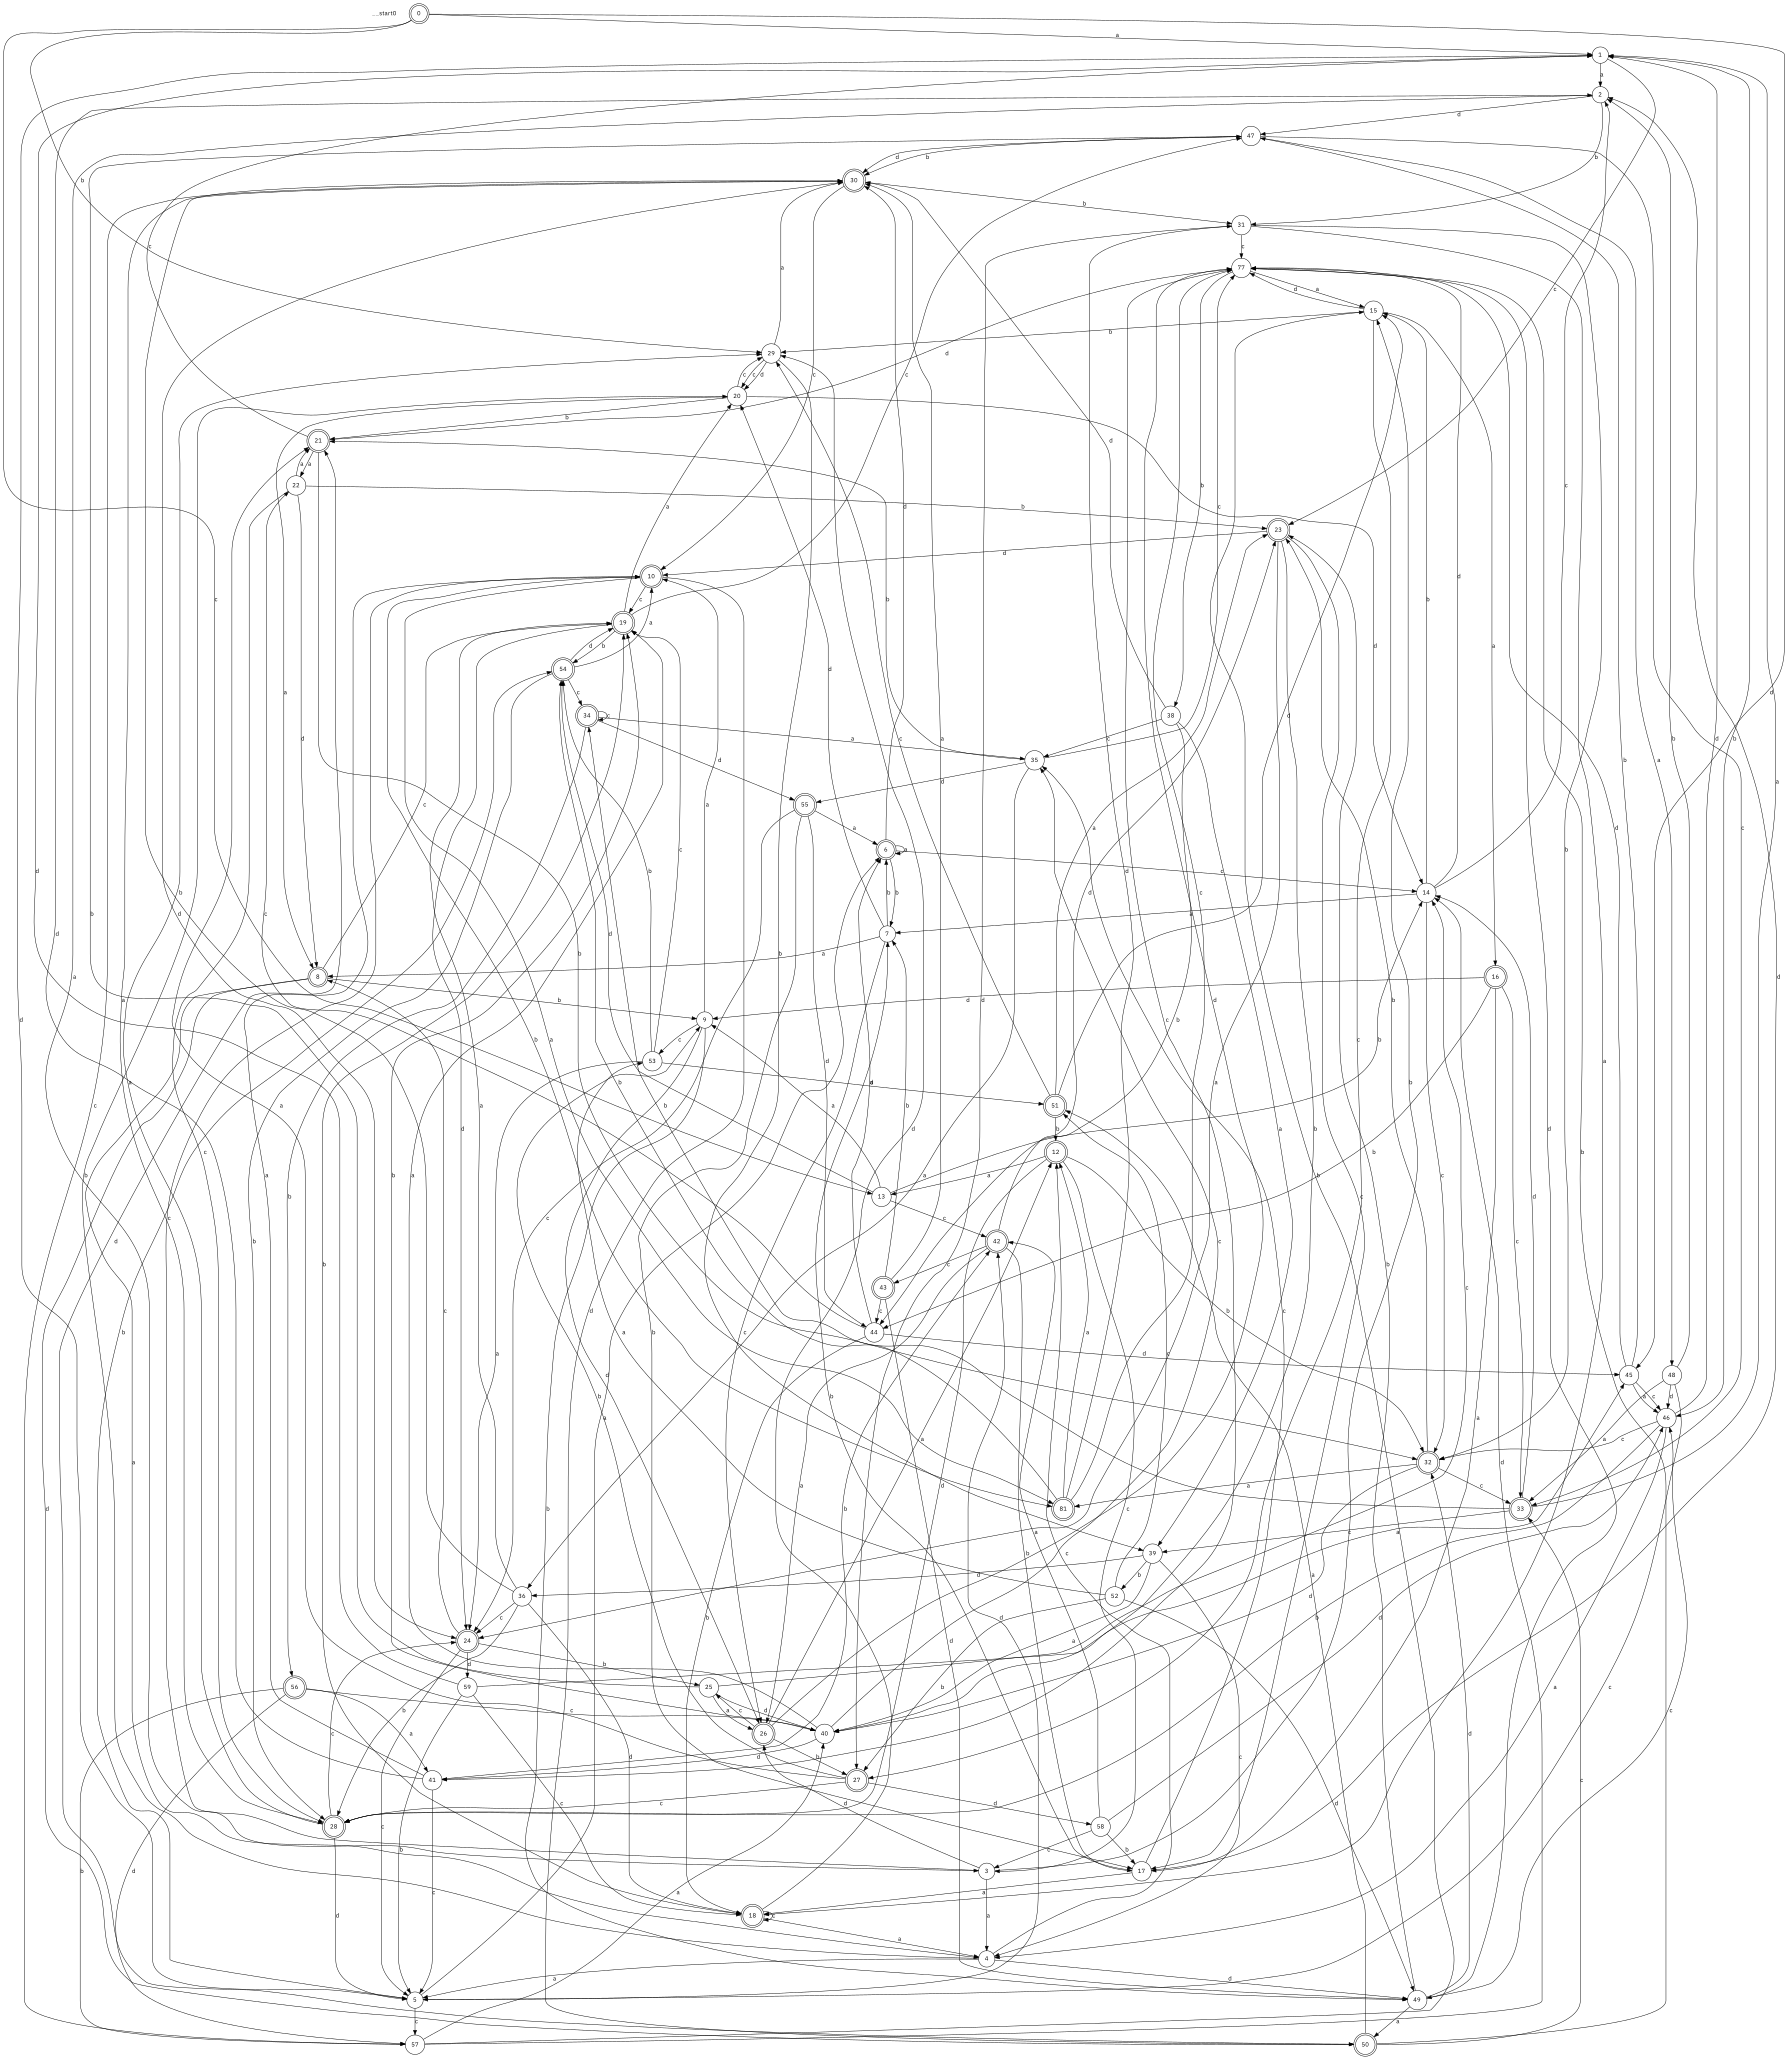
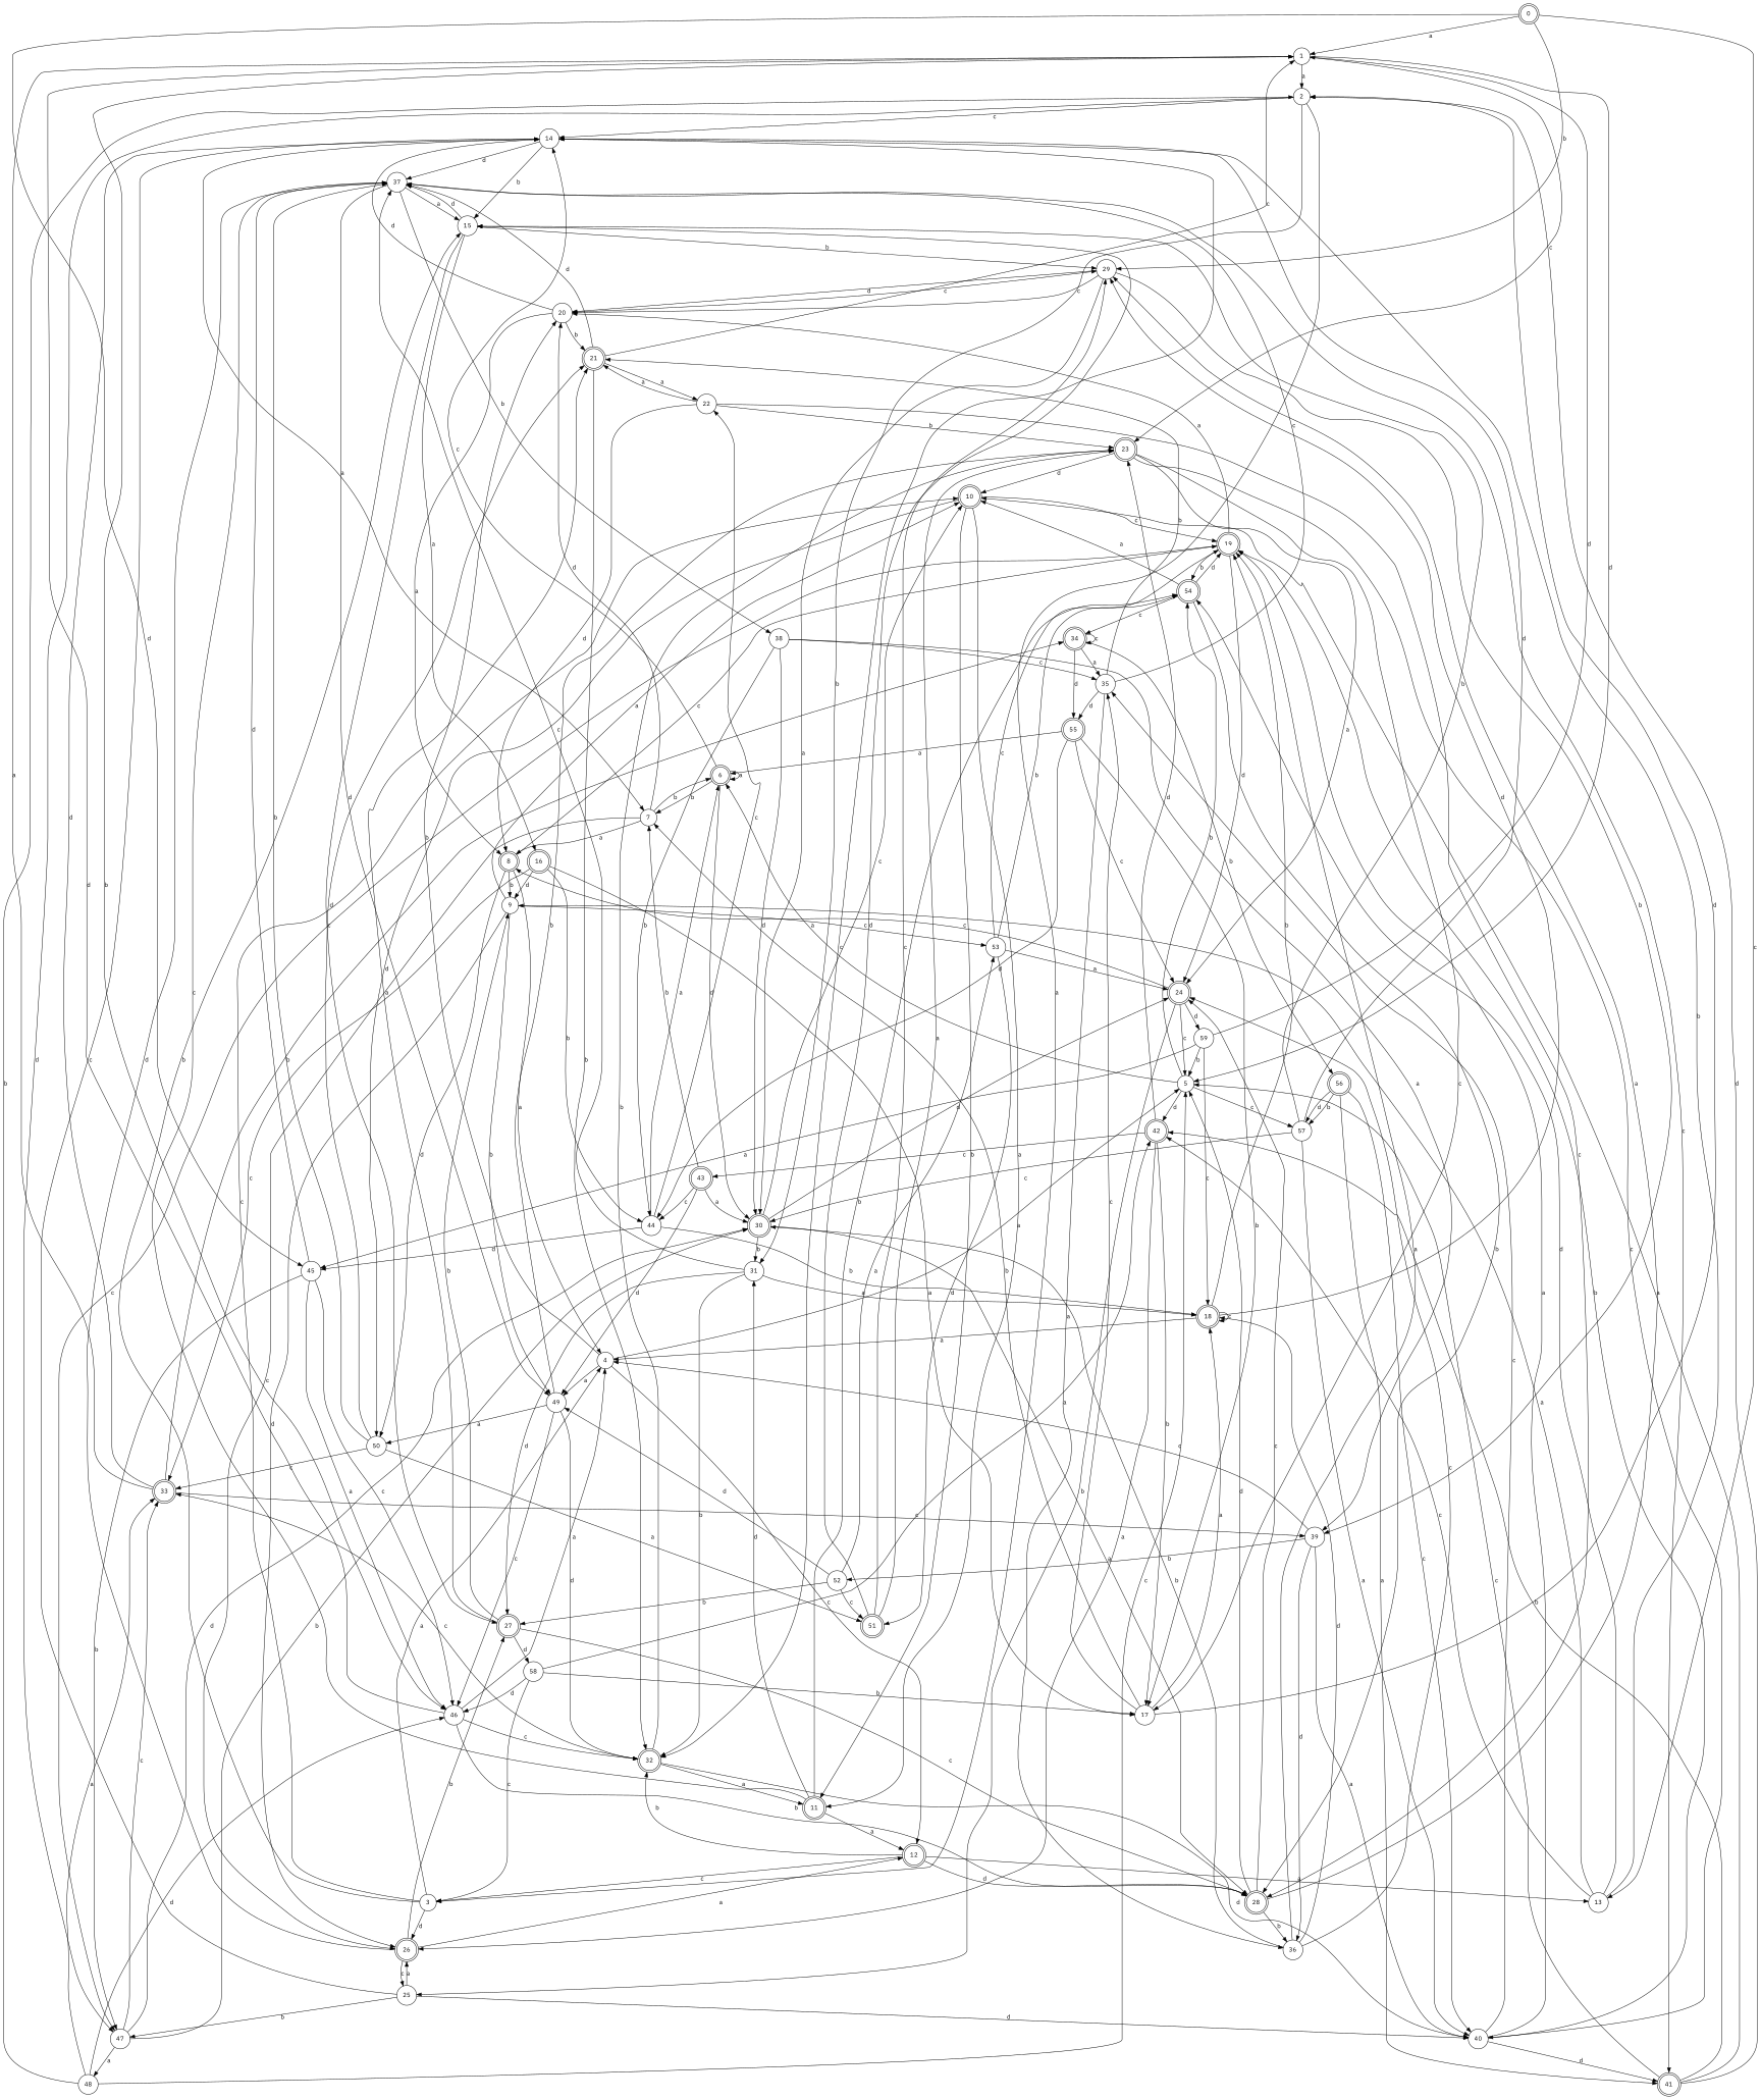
  digraph {
    fontname="IBM Plex Sans"
    rankdir=TB
    node [fontname="IBM Plex Sans" shape=circle color=black fillcolor=white style=filled]
    edge [fontname="IBM Plex Sans"]
-   __start0 [shape=none color="" fillcolor="" style=""]
    n2 [label=0 shape=doublecircle style="rounded,filled"]
    n3 [label=1]
    n4 [label=13]
    n5 [label=29]
    n6 [label=45]
    n7 [label=2]
    n8 [label=5]
    n9 [label=23 shape=doublecircle style="rounded,filled"]
    n10 [label=46]
    n11 [label=14]
    n12 [label=42 shape=doublecircle style="rounded,filled"]
    n13 [label=54 shape=doublecircle style="rounded,filled"]
    n14 [label=9]
    n15 [label=20]
    n16 [label=30 shape=doublecircle style="rounded,filled"]
    n17 [label=39]
    n18 [label=47]
-   n19 [label=77]
+   n19 [label=37]
    n20 [label=3]
    n21 [label=31]
    n22 [label=6 shape=doublecircle style="rounded,filled"]
    n23 [label=57]
    n24 [label=10 shape=doublecircle style="rounded,filled"]
    n25 [label=17]
    n26 [label=24 shape=doublecircle style="rounded,filled"]
    n27 [label=40]
    n28 [label=4]
    n29 [label=28 shape=doublecircle style="rounded,filled"]
    n30 [label=32 shape=doublecircle style="rounded,filled"]
    n31 [label=15]
    n32 [label=26 shape=doublecircle style="rounded,filled"]
    n33 [label=7]
    n34 [label=27 shape=doublecircle style="rounded,filled"]
    n35 [label=18 shape=doublecircle style="rounded,filled"]
    n36 [label=33 shape=doublecircle style="rounded,filled"]
    n37 [label=48]
    n38 [label=12 shape=doublecircle style="rounded,filled"]
    n39 [label=49]
    n40 [label=19 shape=doublecircle style="rounded,filled"]
-   n41 [label=50 shape=doublecircle style="rounded,filled"]
-   n42 [label=81 shape=doublecircle style="rounded,filled"]
+   n41 [label=50 style="rounded,filled"]
+   n42 [label=11 shape=doublecircle style="rounded,filled"]
    n43 [label=16 shape=doublecircle style="rounded,filled"]
    n44 [label=25]
    n45 [label=8 shape=doublecircle style="rounded,filled"]
    n46 [label=21 shape=doublecircle style="rounded,filled"]
    n47 [label=43 shape=doublecircle style="rounded,filled"]
    n48 [label=34 shape=doublecircle style="rounded,filled"]
    n49 [label=53]
    n50 [label=51 shape=doublecircle style="rounded,filled"]
    n51 [label=38]
-   n52 [label=41]
+   n52 [label=41 shape=doublecircle]
    n53 [label=36]
    n54 [label=44]
    n55 [label=58]
    n56 [label=35]
    n57 [label=22]
    n58 [label=55 shape=doublecircle style="rounded,filled"]
    n59 [label=59]
    n60 [label=52]
    n61 [label=56 shape=doublecircle style="rounded,filled"]
    n2 -> n3 [label=a]
    n2 -> n4 [label=c]
    n2 -> n5 [label=b]
    n2 -> n6 [label=d]
    n3 -> n7 [label=a]
    n3 -> n8 [label=d]
    n3 -> n9 [label=c]
    n3 -> n10 [label=b]
    n4 -> n11 [label=b]
    n4 -> n12 [label=c]
    n4 -> n13 [label=d]
    n4 -> n14 [label=a]
    n5 -> n15 [label=c]
    n5 -> n15 [label=d]
    n5 -> n16 [label=a]
    n5 -> n17 [label=b]
    n6 -> n10 [label=a]
    n6 -> n10 [label=c]
    n6 -> n18 [label=b]
    n6 -> n19 [label=d]
-   n11 -> n7 [label=c]
+   n7 -> n11 [label=c]
    n7 -> n18 [label=d]
    n7 -> n20 [label=a]
    n7 -> n21 [label=b]
    n8 -> n12 [label=d]
    n8 -> n13 [label=b]
    n8 -> n22 [label=a]
    n8 -> n23 [label=c]
    n9 -> n24 [label=d]
    n9 -> n25 [label=c]
    n9 -> n26 [label=a]
-   n9 -> n27 [label=b]
+   n9 -> n27 [label=c]
    n10 -> n3 [label=d]
    n10 -> n28 [label=a]
    n10 -> n29 [label=b]
    n10 -> n30 [label=c]
    n11 -> n19 [label=d]
    n11 -> n30 [label=c]
    n11 -> n31 [label=b]
    n11 -> n33 [label=a]
    n12 -> n9 [label=d]
    n12 -> n25 [label=b]
    n12 -> n32 [label=a]
    n12 -> n47 [label=c]
    n13 -> n24 [label=a]
    n13 -> n29 [label=b]
    n13 -> n40 [label=d]
    n13 -> n48 [label=c]
    n14 -> n24 [label=a]
    n14 -> n32 [label=d]
    n14 -> n39 [label=b]
    n14 -> n49 [label=c]
    n15 -> n5 [label=c]
    n15 -> n11 [label=d]
    n15 -> n45 [label=a]
    n15 -> n46 [label=b]
    n16 -> n21 [label=b]
    n16 -> n24 [label=c]
    n16 -> n26 [label=d]
    n16 -> n29 [label=a]
    n17 -> n27 [label=a]
    n17 -> n28 [label=c]
    n17 -> n53 [label=d]
    n17 -> n60 [label=b]
    n18 -> n16 [label=b]
    n18 -> n16 [label=d]
    n18 -> n36 [label=c]
    n18 -> n37 [label=a]
    n19 -> n31 [label=a]
    n19 -> n39 [label=d]
    n19 -> n51 [label=b]
    n19 -> n52 [label=c]
    n20 -> n24 [label=c]
    n20 -> n28 [label=a]
    n20 -> n31 [label=b]
    n20 -> n32 [label=d]
    n21 -> n19 [label=c]
    n21 -> n30 [label=b]
    n21 -> n34 [label=d]
    n21 -> n35 [label=a]
    n22 -> n11 [label=c]
    n22 -> n16 [label=d]
    n22 -> n22 [label=a]
    n22 -> n33 [label=b]
    n23 -> n11 [label=d]
    n23 -> n16 [label=c]
    n23 -> n27 [label=a]
    n23 -> n31 [label=b]
    n24 -> n40 [label=c]
    n24 -> n41 [label=d]
    n24 -> n42 [label=a]
    n24 -> n42 [label=b]
    n25 -> n7 [label=d]
    n25 -> n33 [label=b]
    n25 -> n35 [label=a]
    n25 -> n56 [label=c]
    n26 -> n8 [label=c]
    n26 -> n44 [label=b]
    n26 -> n45 [label=c]
    n26 -> n59 [label=d]
    n27 -> n40 [label=a]
    n27 -> n40 [label=b]
    n27 -> n52 [label=d]
    n27 -> n56 [label=c]
    n28 -> n8 [label=a]
    n28 -> n15 [label=b]
    n28 -> n38 [label=c]
-   n28 -> n39 [label=d]
+   n28 -> n39 [label=a]
    n29 -> n5 [label=a]
    n29 -> n8 [label=d]
    n29 -> n26 [label=c]
-   n53 -> n29 [label=b]
+   n29 -> n53 [label=b]
    n30 -> n9 [label=b]
    n30 -> n27 [label=d]
    n30 -> n36 [label=c]
    n30 -> n42 [label=a]
    n31 -> n5 [label=b]
    n31 -> n19 [label=d]
    n31 -> n34 [label=c]
    n31 -> n43 [label=a]
    n32 -> n19 [label=d]
    n32 -> n34 [label=b]
    n32 -> n38 [label=a]
    n32 -> n44 [label=c]
    n33 -> n15 [label=d]
    n33 -> n22 [label=b]
    n33 -> n32 [label=c]
    n33 -> n45 [label=a]
    n34 -> n14 [label=b]
    n34 -> n29 [label=c]
    n34 -> n46 [label=a]
    n34 -> n55 [label=d]
    n35 -> n5 [label=d]
    n35 -> n28 [label=a]
    n35 -> n35 [label=c]
    n35 -> n40 [label=b]
    n36 -> n3 [label=a]
    n36 -> n11 [label=d]
    n36 -> n17 [label=c]
    n36 -> n48 [label=b]
    n37 -> n7 [label=b]
    n37 -> n8 [label=c]
    n37 -> n10 [label=d]
    n37 -> n36 [label=a]
    n38 -> n4 [label=a]
    n38 -> n20 [label=c]
    n38 -> n29 [label=d]
    n38 -> n30 [label=b]
    n39 -> n9 [label=b]
    n39 -> n10 [label=c]
    n39 -> n30 [label=d]
    n39 -> n41 [label=a]
    n40 -> n13 [label=b]
    n40 -> n15 [label=a]
    n40 -> n18 [label=c]
    n40 -> n26 [label=d]
    n41 -> n19 [label=b]
    n41 -> n36 [label=c]
    n41 -> n46 [label=d]
    n41 -> n50 [label=a]
    n42 -> n13 [label=b]
    n42 -> n19 [label=c]
    n42 -> n21 [label=d]
    n42 -> n38 [label=a]
    n43 -> n14 [label=d]
    n43 -> n25 [label=a]
    n43 -> n36 [label=c]
    n43 -> n54 [label=b]
    n44 -> n11 [label=c]
    n44 -> n18 [label=b]
    n44 -> n27 [label=d]
    n44 -> n32 [label=a]
    n45 -> n14 [label=b]
    n45 -> n28 [label=a]
    n45 -> n40 [label=c]
    n45 -> n41 [label=d]
    n46 -> n3 [label=c]
    n46 -> n19 [label=d]
    n46 -> n30 [label=b]
    n46 -> n57 [label=a]
    n47 -> n16 [label=a]
    n47 -> n33 [label=b]
    n47 -> n39 [label=d]
    n47 -> n54 [label=c]
    n48 -> n48 [label=c]
    n48 -> n56 [label=a]
    n48 -> n58 [label=d]
    n48 -> n61 [label=b]
    n49 -> n13 [label=b]
    n49 -> n26 [label=a]
    n49 -> n40 [label=c]
    n49 -> n50 [label=d]
    n50 -> n5 [label=c]
    n50 -> n9 [label=a]
    n50 -> n31 [label=d]
-   n50 -> n38 [label=b]
    n51 -> n16 [label=d]
    n51 -> n17 [label=a]
    n51 -> n54 [label=b]
    n51 -> n56 [label=c]
    n52 -> n7 [label=d]
    n52 -> n8 [label=c]
    n52 -> n12 [label=b]
    n52 -> n24 [label=a]
    n53 -> n16 [label=b]
    n53 -> n26 [label=c]
    n53 -> n35 [label=d]
    n53 -> n40 [label=a]
    n54 -> n6 [label=d]
    n54 -> n22 [label=a]
    n54 -> n35 [label=b]
    n54 -> n57 [label=c]
    n55 -> n10 [label=d]
    n55 -> n12 [label=a]
    n55 -> n20 [label=c]
    n55 -> n25 [label=b]
    n56 -> n19 [label=c]
    n56 -> n46 [label=b]
    n56 -> n53 [label=a]
    n56 -> n58 [label=d]
    n57 -> n9 [label=b]
    n57 -> n29 [label=c]
    n57 -> n45 [label=d]
    n57 -> n46 [label=a]
    n58 -> n22 [label=a]
    n58 -> n25 [label=b]
    n58 -> n26 [label=c]
    n58 -> n54 [label=d]
    n59 -> n3 [label=d]
    n59 -> n6 [label=a]
    n59 -> n8 [label=b]
    n59 -> n35 [label=c]
    n60 -> n34 [label=b]
    n60 -> n39 [label=d]
    n60 -> n49 [label=a]
    n60 -> n50 [label=c]
    n61 -> n23 [label=b]
    n61 -> n23 [label=d]
    n61 -> n27 [label=c]
    n61 -> n52 [label=a]
  }
